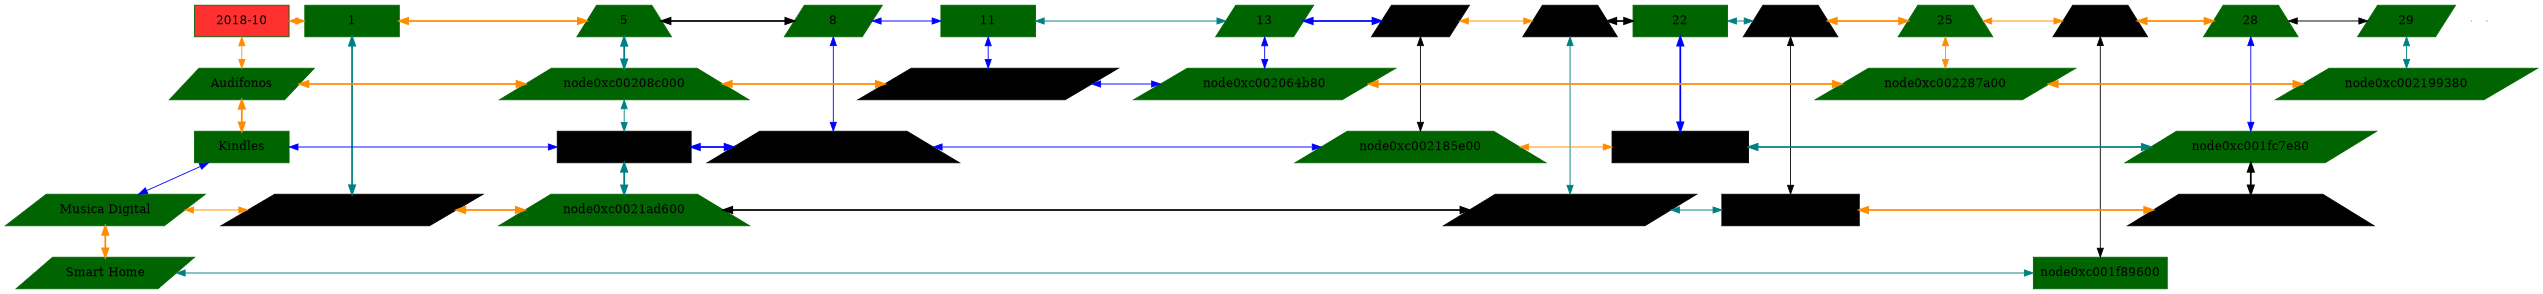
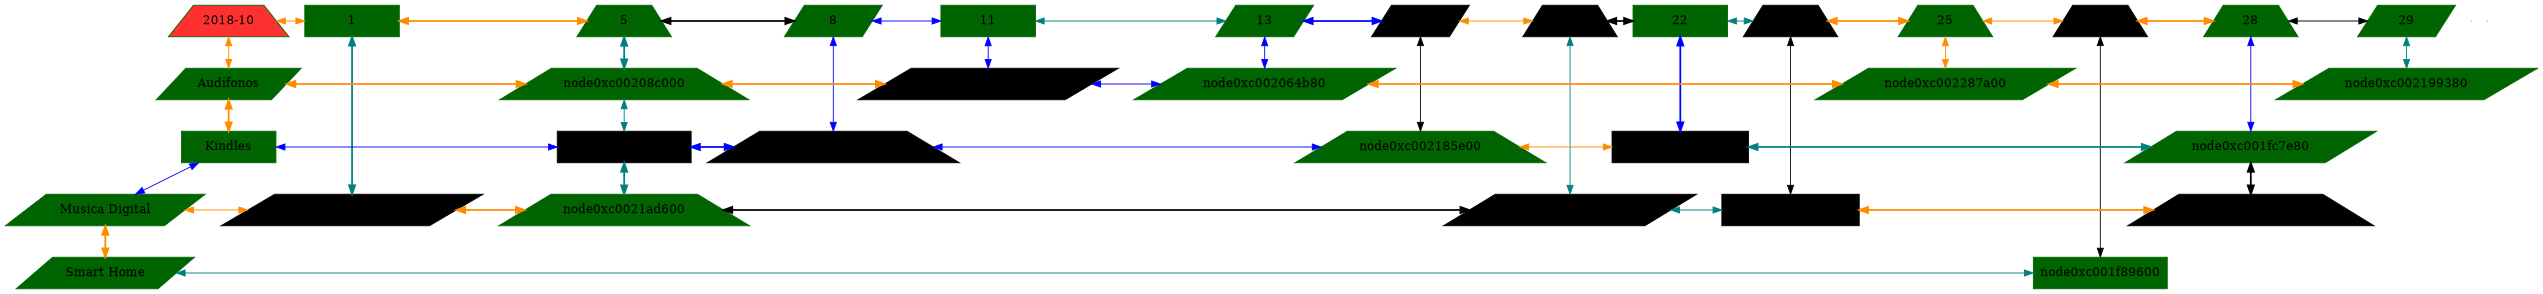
  digraph {
    node [group=1 shape=parallelogram style=filled color=darkgreen]
    edge [dir=both color=darkorange style=solid]
-   n1 [fillcolor=firebrick1 label="2018-10" shape=box width=1.5]
+   n1 [fillcolor=firebrick1 label="2018-10" shape=trapezium width=1.5]
    n2 [label=1 shape=box width=1.5]
    n3 [group=5 label=5 shape=trapezium width=1.5]
    n4 [group=8 label=8 width=1.5]
    n5 [group=11 label=11 shape=box width=1.5]
    n6 [group=13 label=13 width=1.5]
    n7 [color=black group=15 label=15 width=1.5]
    n8 [color=black group=17 label=17 shape=trapezium width=1.5]
    n9 [group=22 label=22 shape=box width=1.5]
    n10 [color=black group=24 label=24 shape=trapezium width=1.5]
    n11 [group=25 label=25 shape=trapezium width=1.5]
    n12 [color=black group=27 label=27 shape=trapezium width=1.5]
    n13 [group=28 label=28 shape=trapezium width=1.5]
    n14 [group=29 label=29 width=1.5]
    n15 [label="Audífonos" width=1.5]
    node0xc00208c000 [group=5 shape=trapezium width=0.5]
    node0xc0021eb680 [color=black group=11 width=0.5]
    node0xc002064b80 [group=13 width=0.5]
    node0xc002287a00 [group=25 width=0.5]
    node0xc002199380 [group=29 width=0.5]
    n21 [label=Kindles shape=box width=1.5]
    node0xc001f12800 [color=black group=5 shape=box width=0.5]
    node0xc00216d980 [color=black group=8 shape=trapezium width=0.5]
    node0xc002185e00 [group=15 shape=trapezium width=0.5]
    node0xc001e2b880 [color=black group=22 shape=box width=0.5]
    node0xc001fc7e80 [group=28 width=0.5]
    n27 [label="Musica Digital" width=1.5]
    node0xc002258580 [color=black width=0.5]
    node0xc0021ad600 [group=5 shape=trapezium width=0.5]
    node0xc001fc7880 [color=black group=17 width=0.5]
    node0xc002298380 [color=black group=24 shape=box width=0.5]
    node0xc001f71300 [color=black group=28 shape=trapezium width=0.5]
    n33 [label="Smart Home" width=1.5]
    node0xc001f89600 [group=27 shape=box width=0.5]
    e0 [shape=point width=0 group="" style=""]
    e1 [shape=point width=0 color=black group="" style=""]
    subgraph sub_1 {
      rank=same
      n1
      n2
    }
    subgraph sub_2 {
      rank=same
      n2
      n3
    }
    subgraph sub_3 {
      rank=same
      n3
      n4
    }
    subgraph sub_4 {
      rank=same
      n4
      n5
    }
    subgraph sub_5 {
      rank=same
      n5
      n6
    }
    subgraph sub_6 {
      rank=same
      n6
      n7
    }
    subgraph sub_7 {
      rank=same
      n7
      n8
    }
    subgraph sub_8 {
      rank=same
      n8
      n9
    }
    subgraph sub_9 {
      rank=same
      n9
      n10
    }
    subgraph sub_10 {
      rank=same
      n10
      n11
    }
    subgraph sub_11 {
      rank=same
      n11
      n12
    }
    subgraph sub_12 {
      rank=same
      n12
      n13
    }
    subgraph sub_13 {
      rank=same
      n13
      n14
    }
    subgraph sub_14 {
      rank=same
      n15
      node0xc00208c000
    }
    subgraph sub_15 {
      rank=same
      node0xc00208c000
      node0xc0021eb680
    }
    subgraph sub_16 {
      rank=same
      node0xc0021eb680
      node0xc002064b80
    }
    subgraph sub_17 {
      rank=same
      node0xc002064b80
      node0xc002287a00
    }
    subgraph sub_18 {
      rank=same
      node0xc002287a00
      node0xc002199380
    }
    subgraph sub_19 {
      rank=same
      n21
      node0xc001f12800
    }
    subgraph sub_20 {
      rank=same
      node0xc001f12800
      node0xc00216d980
    }
    subgraph sub_21 {
      rank=same
      node0xc00216d980
      node0xc002185e00
    }
    subgraph sub_22 {
      rank=same
      node0xc002185e00
      node0xc001e2b880
    }
    subgraph sub_23 {
      rank=same
      node0xc001e2b880
      node0xc001fc7e80
    }
    subgraph sub_24 {
      rank=same
      n27
      node0xc002258580
    }
    subgraph sub_25 {
      rank=same
      node0xc002258580
      node0xc0021ad600
    }
    subgraph sub_26 {
      rank=same
      node0xc0021ad600
      node0xc001fc7880
    }
    subgraph sub_27 {
      rank=same
      node0xc001fc7880
      node0xc002298380
    }
    subgraph sub_28 {
      rank=same
      node0xc002298380
      node0xc001f71300
    }
    subgraph sub_29 {
      rank=same
      n33
      node0xc001f89600
    }
    n1 -> n2
    n1 -> n15
    n2 -> n3 [style=bold]
    n2 -> node0xc002258580 [color=teal style=bold]
    n3 -> n4 [color=black style=bold]
    n3 -> node0xc00208c000 [color=teal style=bold]
    n4 -> n5 [color=blue]
    n4 -> node0xc00216d980 [color=blue]
    n5 -> n6 [color=teal]
    n5 -> node0xc0021eb680 [color=blue]
    n6 -> n7 [color=blue style=bold]
    n6 -> node0xc002064b80 [color=blue]
    n7 -> n8
    n7 -> node0xc002185e00 [color=black]
    n8 -> n9 [color=black style=bold]
    n8 -> node0xc001fc7880 [color=teal]
    n9 -> n10 [color=teal]
    n9 -> node0xc001e2b880 [color=blue style=bold]
    n10 -> n11 [style=bold]
    n10 -> node0xc002298380 [color=black]
    n11 -> n12
    n11 -> node0xc002287a00
    n12 -> n13 [style=bold]
    n12 -> node0xc001f89600 [color=black]
    n13 -> n14 [color=black]
    n13 -> node0xc001fc7e80 [color=blue]
    n14 -> node0xc002199380 [color=teal]
    n15 -> node0xc00208c000 [style=bold]
    n15 -> n21 [style=bold]
    node0xc00208c000 -> node0xc0021eb680 [style=bold]
    node0xc00208c000 -> node0xc001f12800 [color=teal]
    node0xc0021eb680 -> node0xc002064b80 [color=blue]
    node0xc002064b80 -> node0xc002287a00 [style=bold]
    node0xc002287a00 -> node0xc002199380 [style=bold]
    n21 -> node0xc001f12800 [color=blue]
    n21 -> n27 [color=blue]
    node0xc001f12800 -> node0xc00216d980 [color=blue style=bold]
    node0xc001f12800 -> node0xc0021ad600 [color=teal style=bold]
    node0xc00216d980 -> node0xc002185e00 [color=blue]
    node0xc002185e00 -> node0xc001e2b880
    node0xc001e2b880 -> node0xc001fc7e80 [color=teal style=bold]
    node0xc001fc7e80 -> node0xc001f71300 [color=black style=bold]
    n27 -> node0xc002258580
    n27 -> n33 [style=bold]
    node0xc002258580 -> node0xc0021ad600 [style=bold]
    node0xc0021ad600 -> node0xc001fc7880 [color=black style=bold]
    node0xc001fc7880 -> node0xc002298380 [color=teal]
    node0xc002298380 -> node0xc001f71300 [style=bold]
    n33 -> node0xc001f89600 [color=teal]
  }
